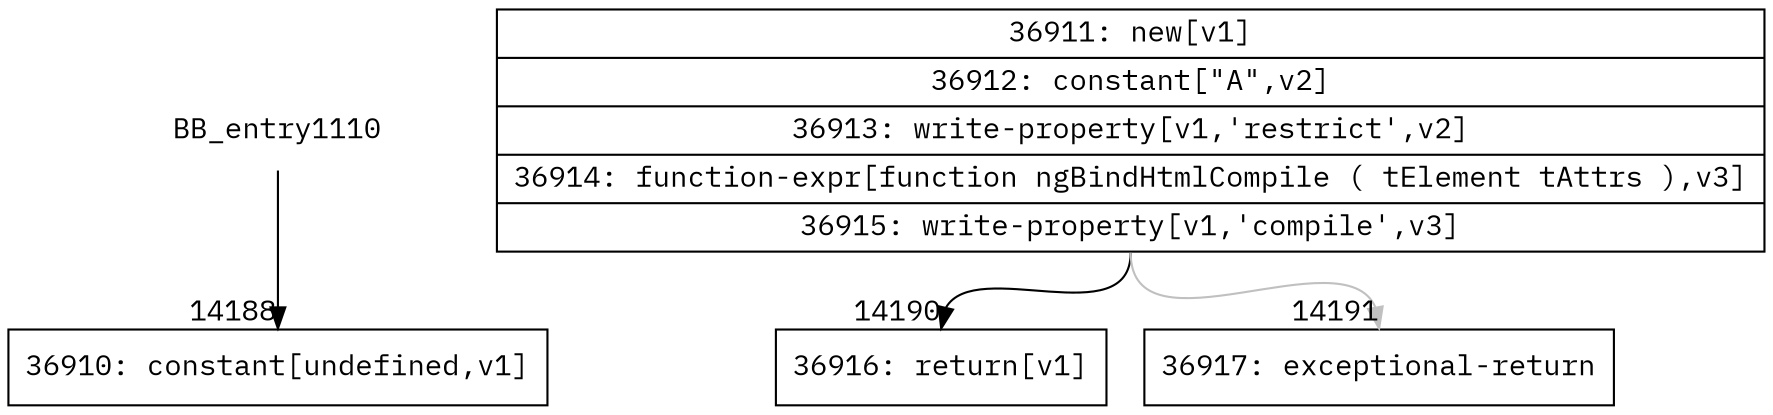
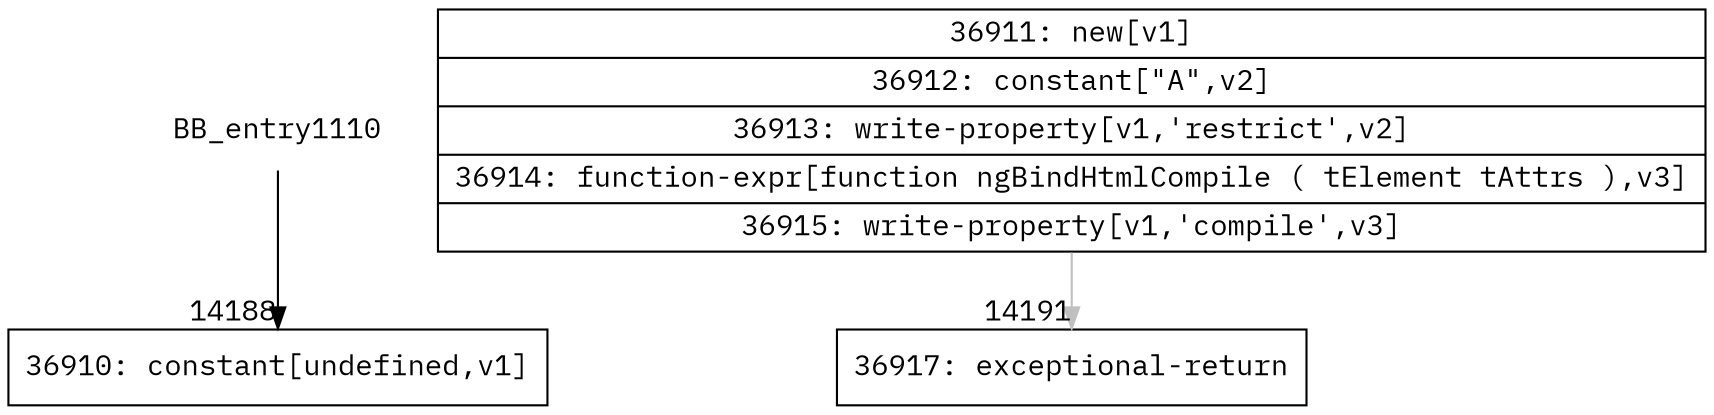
  digraph {
    fontname="IBM Plex Mono"
    rankdir=TD
    node [fontname="IBM Plex Mono" shape=record]
    edge [fontname="IBM Plex Mono" headport=n tailport=s]
    n1 [label=BB_entry1110 shape=none]
    n2 [label="{36910: constant[undefined,v1]}"]
    n3 [label="{36911: new[v1]|36912: constant[\"A\",v2]|36913: write-property[v1,'restrict',v2]|36914: function-expr[function ngBindHtmlCompile ( tElement tAttrs ),v3]|36915: write-property[v1,'compile',v3]}"]
-   n4 [label="{36916: return[v1]}"]
    n5 [label="{36917: exceptional-return}"]
    n1 -> n2 [headlabel="    14188"]
-   n3 -> n4 [headlabel="      14190"]
    n3 -> n5 [color=gray headlabel="      14191"]
  }
